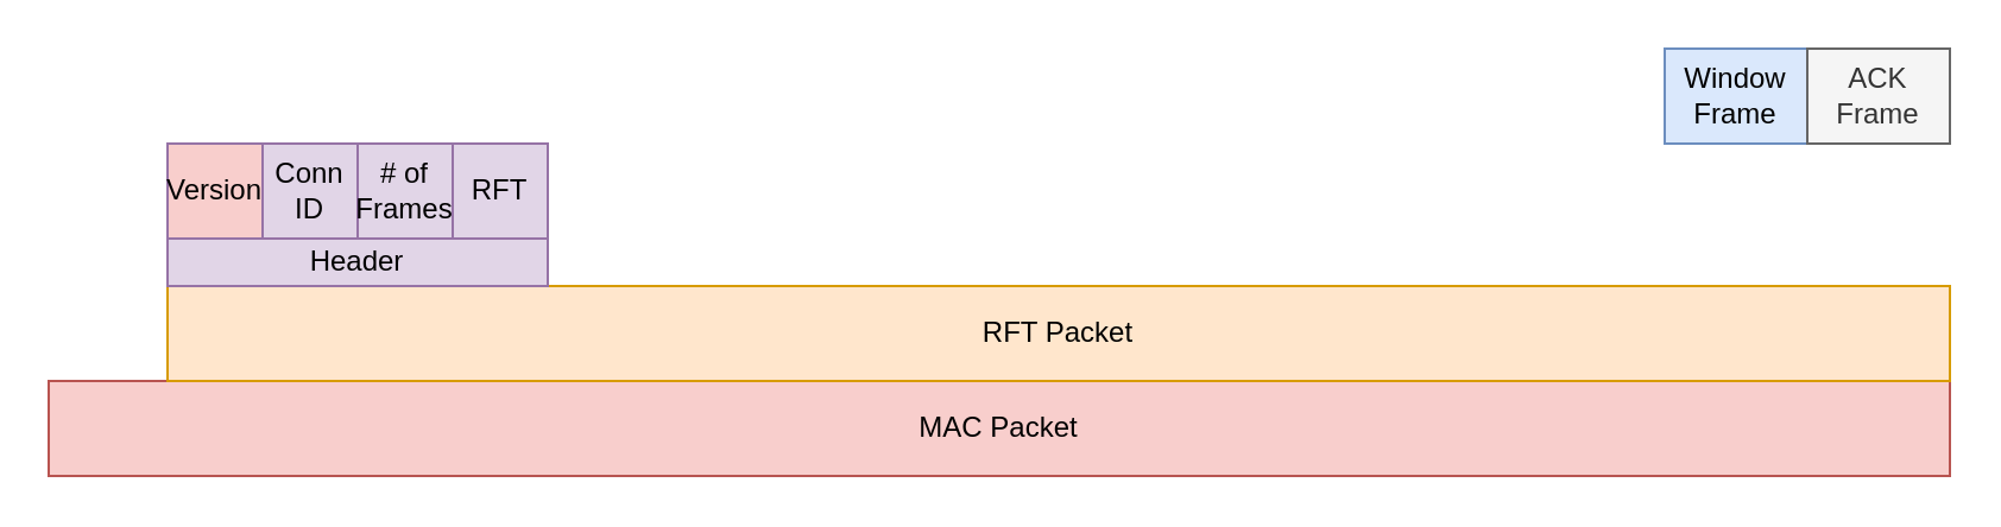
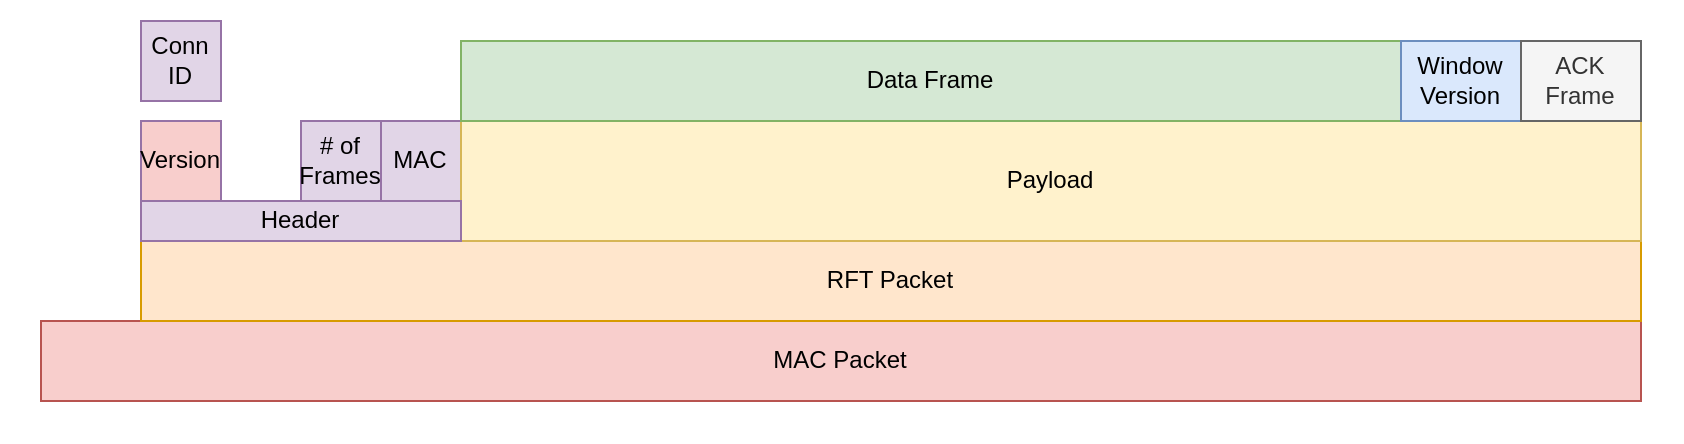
  <mxCell id="0" />
  <mxCell id="1" parent="0" />
  <mxCell id="2" value="MAC Packet" style="rounded=0;whiteSpace=wrap;html=1;fillColor=#f8cecc;strokeColor=#b85450;" vertex="1" parent="1"><mxGeometry x="20" y="160" width="800" height="40" as="geometry" /></mxCell>
  <mxCell id="3" value="RFT Packet" style="rounded=0;whiteSpace=wrap;html=1;fillColor=#ffe6cc;strokeColor=#d79b00;" vertex="1" parent="1"><mxGeometry x="70" y="120" width="750" height="40" as="geometry" /></mxCell>
  <mxCell id="4" value="Version" style="rounded=0;whiteSpace=wrap;html=1;fillColor=#f8cecc;strokeColor=#9673a6;" vertex="1" parent="1"><mxGeometry x="70" y="60" width="40" height="40" as="geometry" /></mxCell>
- <mxCell id="5" value="Conn&lt;div&gt;ID&lt;/div&gt;" style="rounded=0;whiteSpace=wrap;html=1;fillColor=#e1d5e7;strokeColor=#9673a6;" vertex="1" parent="1"><mxGeometry x="110" y="60" width="40" height="40" as="geometry" /></mxCell>
+ <mxCell id="5" value="Conn&lt;div&gt;ID&lt;/div&gt;" style="rounded=0;whiteSpace=wrap;html=1;fillColor=#e1d5e7;strokeColor=#9673a6;" vertex="1" parent="1"><mxGeometry x="70" y="10" width="40" height="40" as="geometry" /></mxCell>
  <mxCell id="6" value="&lt;div&gt;&lt;span style=&quot;background-color: initial;&quot;&gt;#&amp;nbsp;&lt;/span&gt;&lt;span style=&quot;color: rgba(0, 0, 0, 0); font-family: monospace; font-size: 0px; text-align: start; text-wrap: nowrap; background-color: initial;&quot;&gt;%3CmxGraphModel%3E%3Croot%3E%3CmxCell%20id%3D%220%22%2F%3E%3CmxCell%20id%3D%221%22%20parent%3D%220%22%2F%3E%3CmxCell%20id%3D%222%22%20value%3D%22Conn%26lt%3Bdiv%26gt%3BID%26lt%3B%2Fdiv%26gt%3B%22%20style%3D%22rounded%3D0%3BwhiteSpace%3Dwrap%3Bhtml%3D1%3B%22%20vertex%3D%221%22%20parent%3D%221%22%3E%3CmxGeometry%20x%3D%22120%22%20y%3D%22280%22%20width%3D%2240%22%20height%3D%2240%22%20as%3D%22geometry%22%2F%3E%3C%2FmxCell%3E%3C%2Froot%3E%3C%2FmxGraphModel%3E&lt;/span&gt;&lt;span style=&quot;background-color: initial;&quot;&gt;of&lt;/span&gt;&lt;/div&gt;&lt;div&gt;&lt;span style=&quot;background-color: initial;&quot;&gt;Frames&lt;/span&gt;&lt;br&gt;&lt;/div&gt;" style="rounded=0;whiteSpace=wrap;html=1;fillColor=#e1d5e7;strokeColor=#9673a6;" vertex="1" parent="1"><mxGeometry x="150" y="60" width="40" height="40" as="geometry" /></mxCell>
- <mxCell id="7" value="&lt;div&gt;&lt;span style=&quot;background-color: initial;&quot;&gt;RFT&lt;/span&gt;&lt;br&gt;&lt;/div&gt;" style="rounded=0;whiteSpace=wrap;html=1;fillColor=#e1d5e7;strokeColor=#9673a6;" vertex="1" parent="1"><mxGeometry x="190" y="60" width="40" height="40" as="geometry" /></mxCell>
+ <mxCell id="7" value="&lt;div&gt;&lt;span style=&quot;background-color: initial;&quot;&gt;MAC&lt;/span&gt;&lt;br&gt;&lt;/div&gt;" style="rounded=0;whiteSpace=wrap;html=1;fillColor=#e1d5e7;strokeColor=#9673a6;" vertex="1" parent="1"><mxGeometry x="190" y="60" width="40" height="40" as="geometry" /></mxCell>
+ <mxCell id="8" value="Payload" style="rounded=0;whiteSpace=wrap;html=1;fillColor=#fff2cc;strokeColor=#d6b656;" vertex="1" parent="1"><mxGeometry x="230" y="60" width="590" height="60" as="geometry" /></mxCell>
  <mxCell id="9" value="Header" style="rounded=0;whiteSpace=wrap;html=1;fillColor=#e1d5e7;strokeColor=#9673a6;" vertex="1" parent="1"><mxGeometry x="70" y="100" width="160" height="20" as="geometry" /></mxCell>
- <mxCell id="11" value="Window&lt;div&gt;Frame&lt;/div&gt;" style="rounded=0;whiteSpace=wrap;html=1;fillColor=#dae8fc;strokeColor=#6c8ebf;" vertex="1" parent="1"><mxGeometry x="700" y="20" width="60" height="40" as="geometry" /></mxCell>
+ <mxCell id="10" value="Data Frame" style="rounded=0;whiteSpace=wrap;html=1;fillColor=#d5e8d4;strokeColor=#82b366;" vertex="1" parent="1"><mxGeometry x="230" y="20" width="470" height="40" as="geometry" /></mxCell>
+ <mxCell id="11" value="Window&lt;div&gt;Version&lt;/div&gt;" style="rounded=0;whiteSpace=wrap;html=1;fillColor=#dae8fc;strokeColor=#6c8ebf;" vertex="1" parent="1"><mxGeometry x="700" y="20" width="60" height="40" as="geometry" /></mxCell>
  <mxCell id="12" value="ACK&lt;div&gt;Frame&lt;/div&gt;" style="rounded=0;whiteSpace=wrap;html=1;fillColor=#f5f5f5;fontColor=#333333;strokeColor=#666666;" vertex="1" parent="1"><mxGeometry x="760" y="20" width="60" height="40" as="geometry" /></mxCell>
